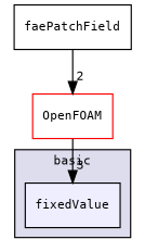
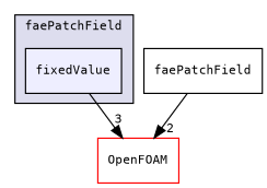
  digraph {
    compound=true
    fontname="DejaVu Sans Mono"
    node [fontname="DejaVu Sans Mono" fontsize=10 shape=box]
    edge [fontname="DejaVu Sans Mono" labeldistance=1.5 labelfontname=Helvetica labelfontsize=10]
    n1 [fillcolor="#eeeeff" label=fixedValue pencolor=black style=filled]
    n2 [color=red label=OpenFOAM]
    n3 [label=faePatchField]
    subgraph cluster_1 {
      bgcolor="#ddddee"
      fontsize=10
-     label=basic
+     label=faePatchField
      pencolor=black
      n1
    }
-   n2 -> n1 [headlabel=3]
+   n1 -> n2 [headlabel=3]
    n3 -> n2 [headlabel=2]
  }
